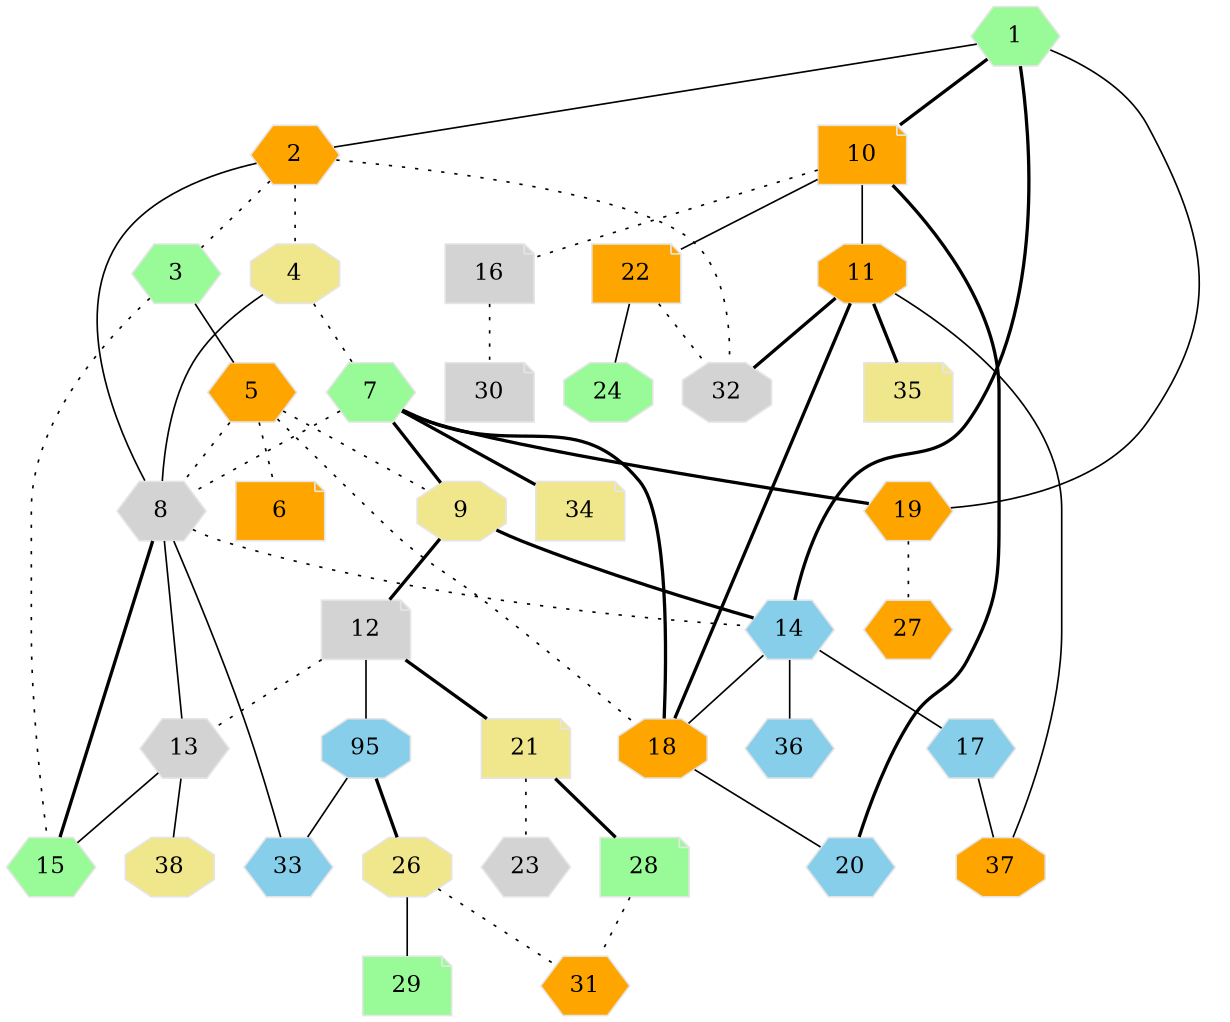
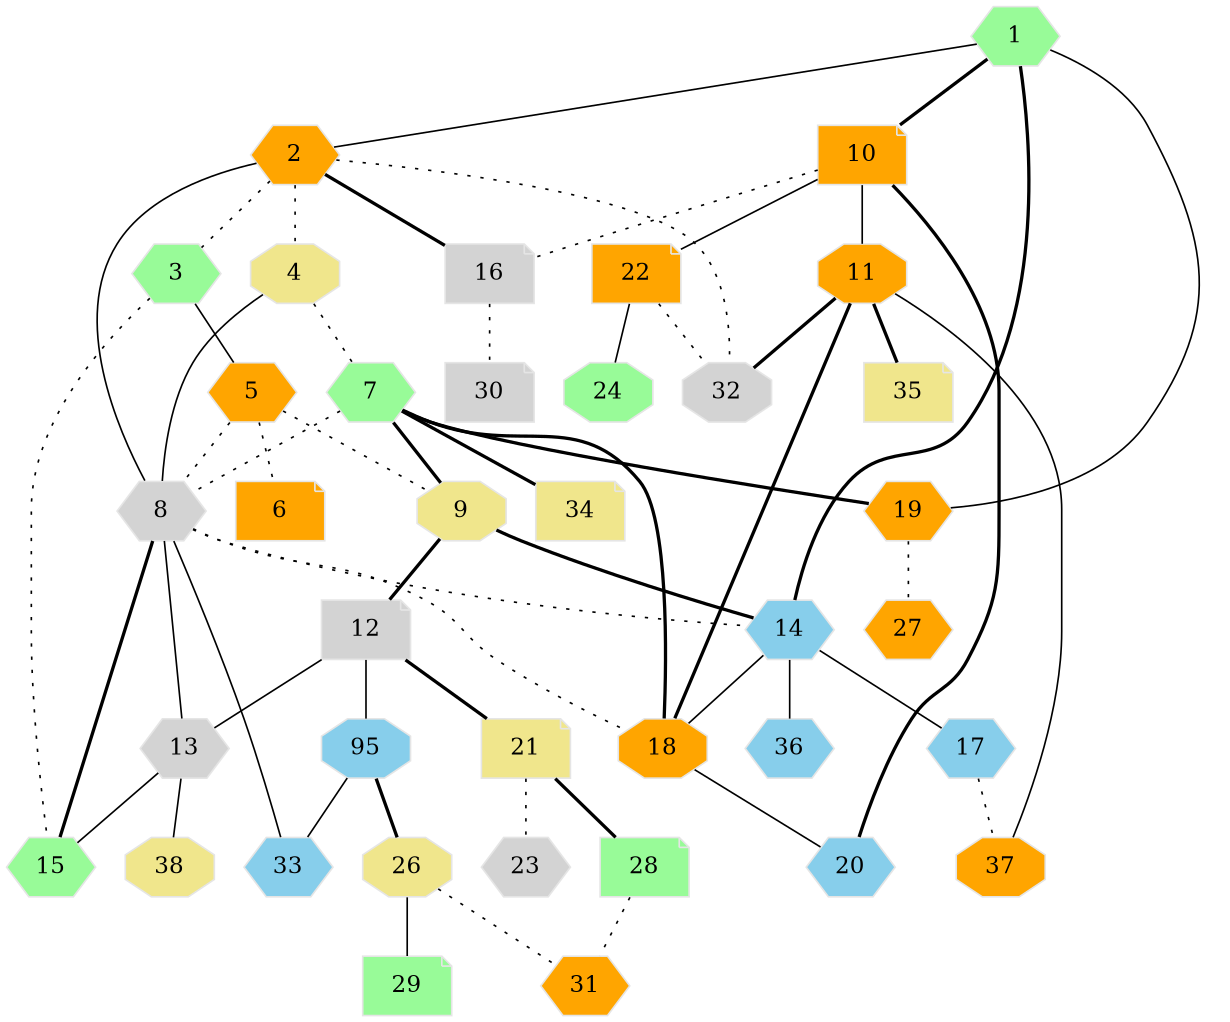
  graph {
    node [color=gray90 fillcolor=orange shape=hexagon style=filled]
    edge [style=solid weight=1.0]
    1 [fillcolor=palegreen]
    2
    10 [shape=note]
    14 [fillcolor=skyblue]
    19
    3 [fillcolor=palegreen]
    4 [fillcolor=khaki shape=octagon]
    8 [fillcolor=lightgrey]
    16 [fillcolor=lightgrey shape=note]
    32 [fillcolor=lightgrey shape=octagon]
    11 [shape=octagon]
    20 [fillcolor=skyblue]
    22 [shape=note]
    18 [shape=octagon]
    17 [fillcolor=skyblue]
    36 [fillcolor=skyblue]
    27
    5
    15 [fillcolor=palegreen]
    7 [fillcolor=palegreen]
    13 [fillcolor=lightgrey]
    33 [fillcolor=skyblue]
    35 [fillcolor=khaki shape=note]
    37 [shape=octagon]
    30 [fillcolor=lightgrey shape=note]
    6 [shape=note]
    9 [fillcolor=khaki shape=octagon]
    34 [fillcolor=khaki shape=note]
    12 [fillcolor=lightgrey shape=note]
    38 [fillcolor=khaki shape=octagon]
    21 [fillcolor=khaki shape=note]
    n32 [fillcolor=skyblue label=95 shape=octagon]
    24 [fillcolor=palegreen shape=octagon]
    23 [fillcolor=lightgrey]
    28 [fillcolor=palegreen shape=note]
    26 [fillcolor=khaki shape=octagon]
    31
    29 [fillcolor=palegreen shape=note]
    1 -- 2
    1 -- 10 [style=bold]
    1 -- 14 [style=bold]
    1 -- 19
    2 -- 3 [style=dotted]
    2 -- 4 [style=dotted weight=2.0]
    2 -- 8
+   2 -- 16 [style=bold]
    2 -- 32 [style=dotted]
    10 -- 16 [style=dotted]
    10 -- 11 [weight=2.0]
    10 -- 20 [style=bold]
    10 -- 22
    14 -- 18
    14 -- 17
    14 -- 36
    19 -- 27 [style=dotted]
    3 -- 5
    3 -- 15 [style=dotted]
    4 -- 8 [weight=3.0]
    4 -- 7 [style=dotted]
    8 -- 14 [style=dotted]
-   5 -- 18 [style=dotted]
+   8 -- 18 [style=dotted]
    8 -- 15 [style=bold]
    8 -- 13
    8 -- 33
    16 -- 30 [style=dotted]
    11 -- 32 [style=bold]
    11 -- 18 [style=bold]
    11 -- 35 [style=bold]
    11 -- 37
    22 -- 32 [style=dotted]
    22 -- 24
    18 -- 20
-   17 -- 37
+   17 -- 37 [style=dotted]
    5 -- 8 [style=dotted weight=2.0]
    5 -- 6 [style=dotted]
    5 -- 9 [style=dotted]
    7 -- 19 [style=bold]
    7 -- 8 [style=dotted]
    7 -- 18 [style=bold]
    7 -- 9 [style=bold weight=2.0]
    7 -- 34 [style=bold]
    13 -- 15
    13 -- 38
    9 -- 14 [style=bold weight=2.0]
    9 -- 12 [style=bold]
-   12 -- 13 [style=dotted]
+   12 -- 13
    12 -- 21 [style=bold]
    12 -- n32
    21 -- 23 [style=dotted]
    21 -- 28 [style=bold]
    n32 -- 33
    n32 -- 26 [style=bold]
    28 -- 31 [style=dotted]
    26 -- 31 [style=dotted]
    26 -- 29
  }
